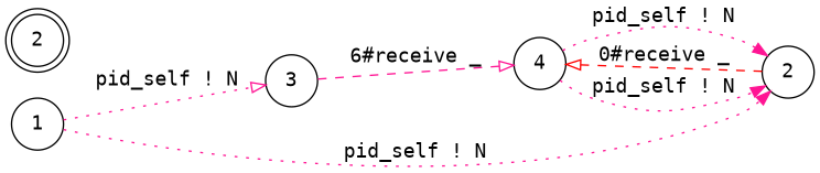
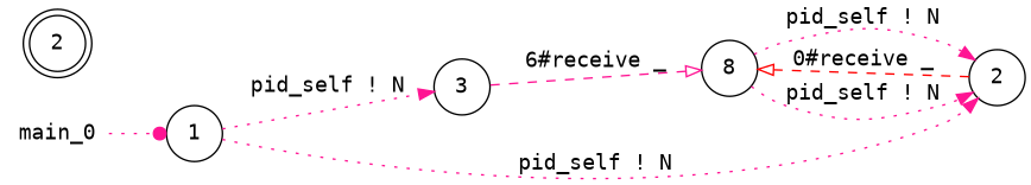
  digraph {
    fontname="DejaVu Sans Mono"
    rankdir=LR
    node [fontname="DejaVu Sans Mono" shape=circle]
    edge [arrowhead=normal color=deeppink fontname="DejaVu Sans Mono" style=dotted]
+   n1 [label=main_0 shape=plaintext]
    n2 [label=1]
    n3 [label=3]
    n4 [label=2]
-   n5 [label=4]
+   n5 [label=8]
    n6 [label=2 shape=doublecircle]
-   n2 -> n3 [arrowhead=onormal label="pid_self ! N"]
+   n1 -> n2 [arrowhead=dot]
+   n2 -> n3 [label="pid_self ! N"]
    n2 -> n4 [label="pid_self ! N"]
    n3 -> n5 [arrowhead=onormal label="6#receive _" style=dashed]
    n4 -> n5 [arrowhead=onormal color=red label="0#receive _" style=dashed]
    n5 -> n4 [label="pid_self ! N"]
    n5 -> n4 [label="pid_self ! N"]
  }
